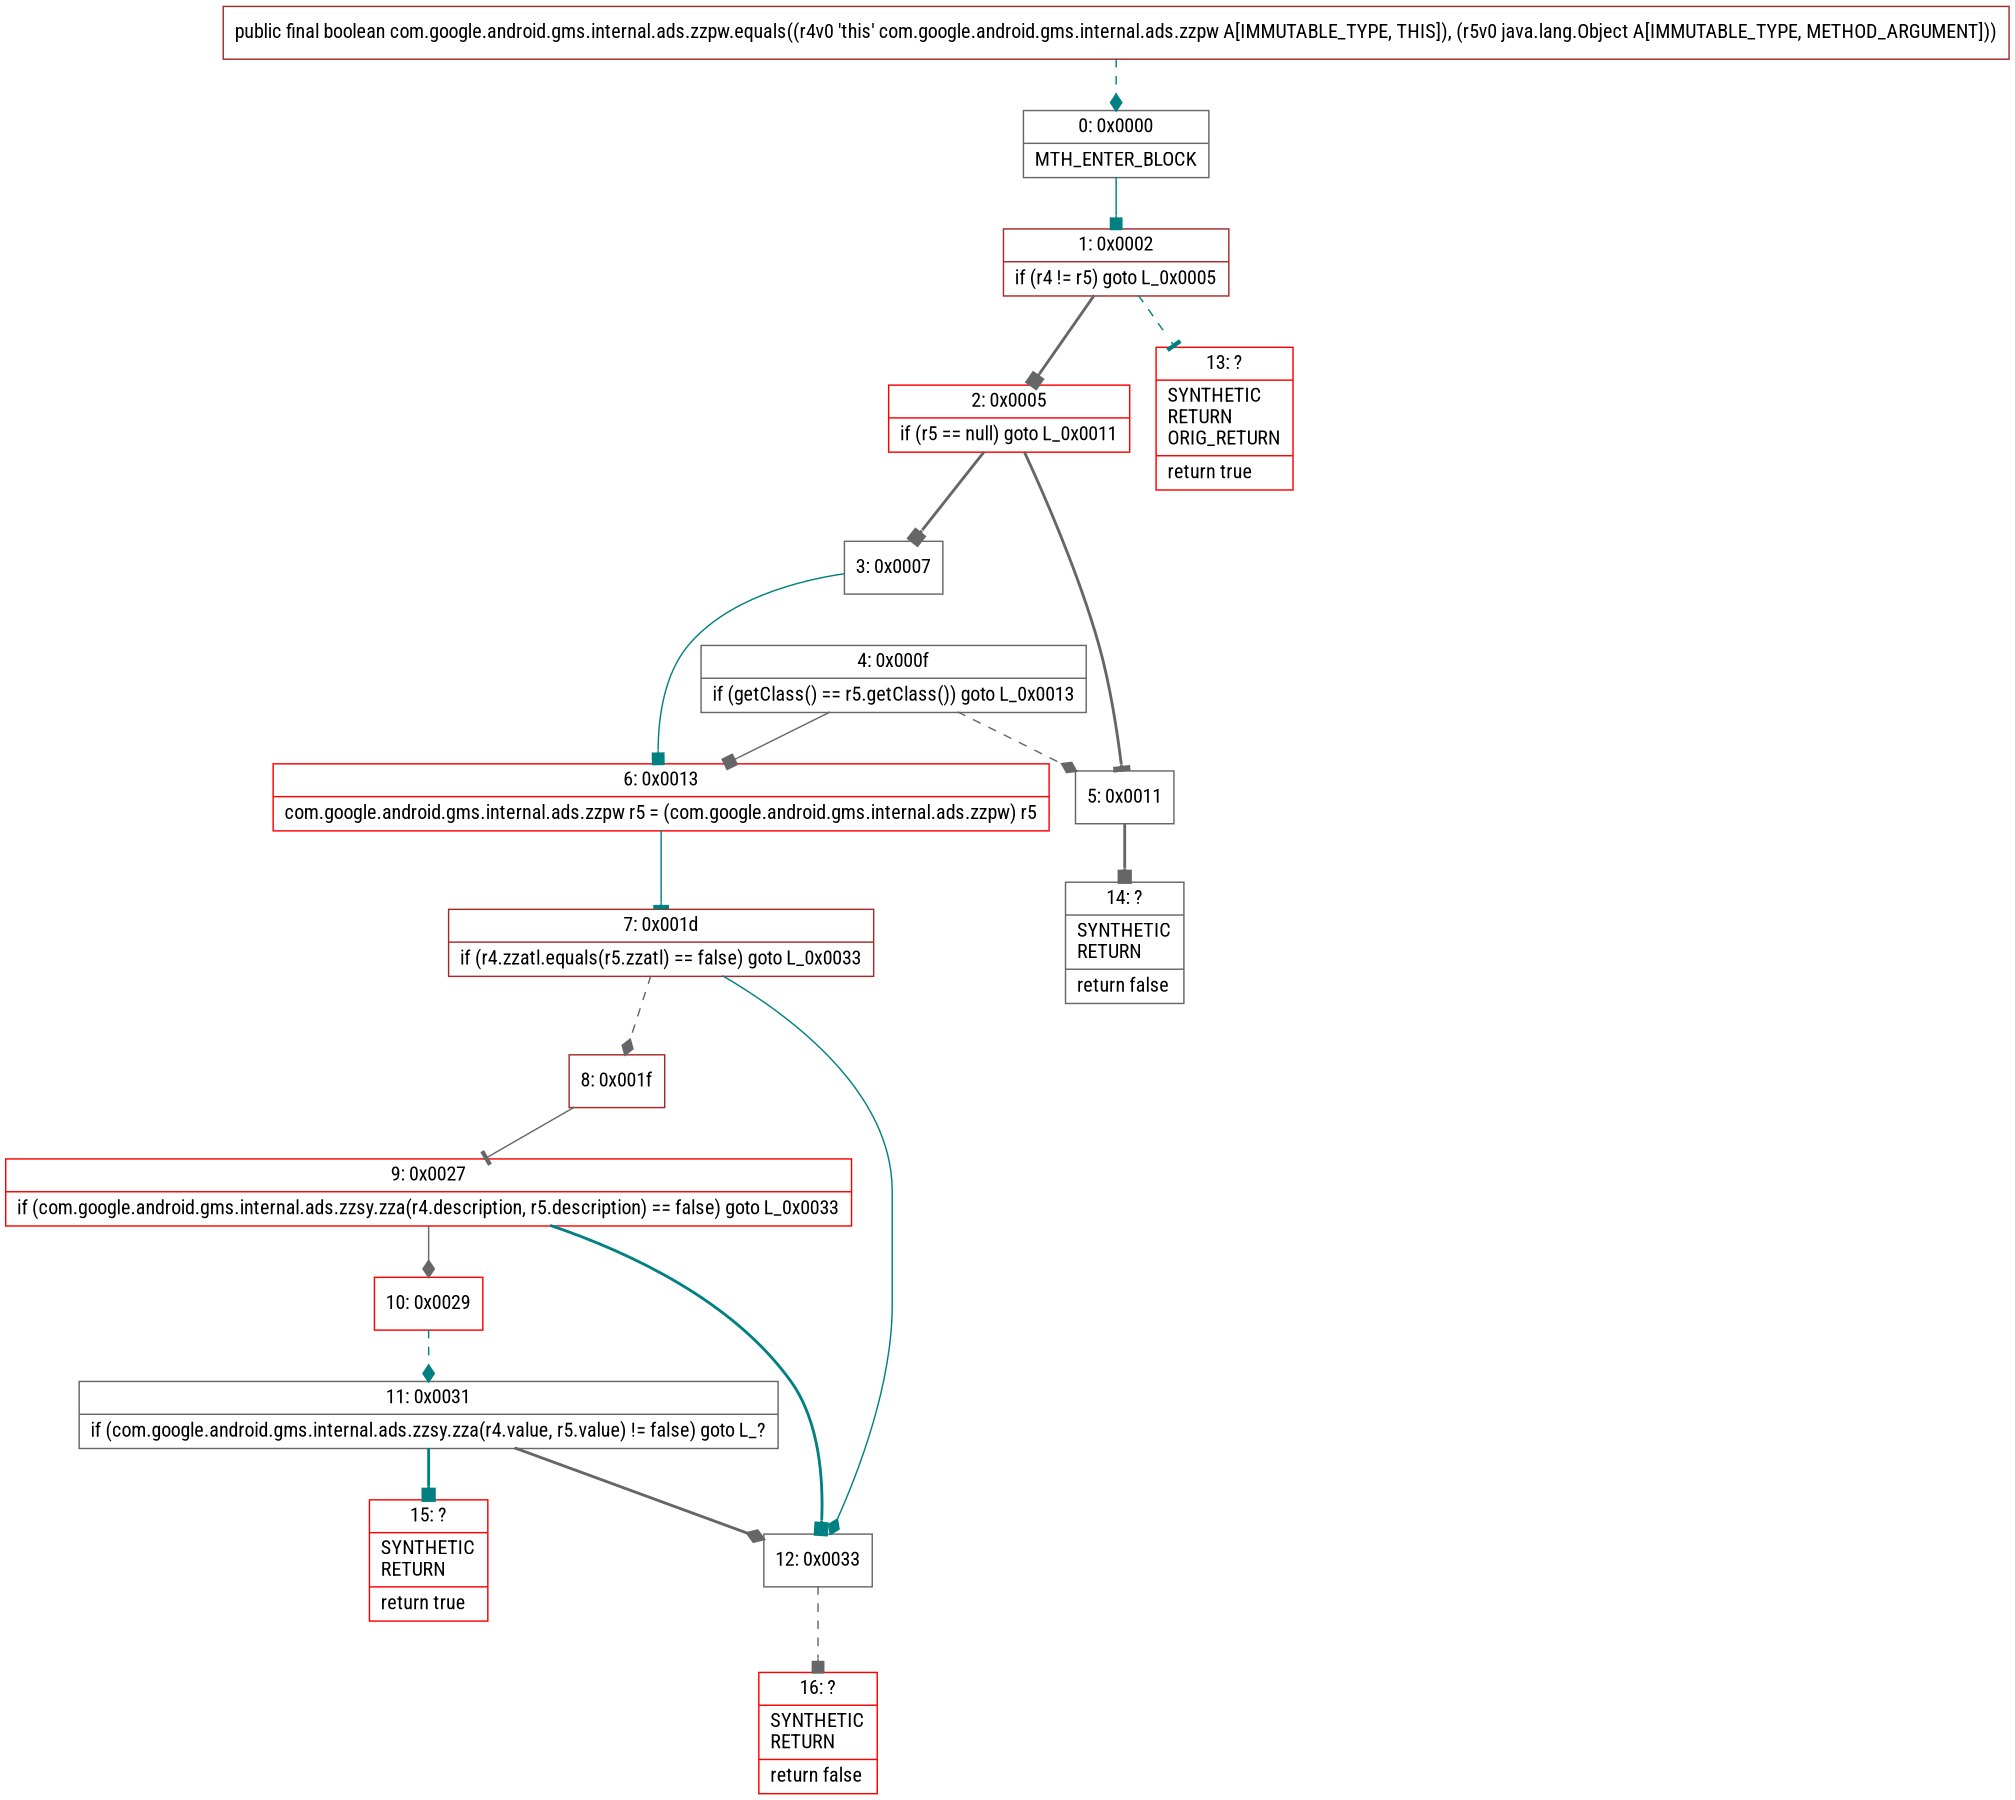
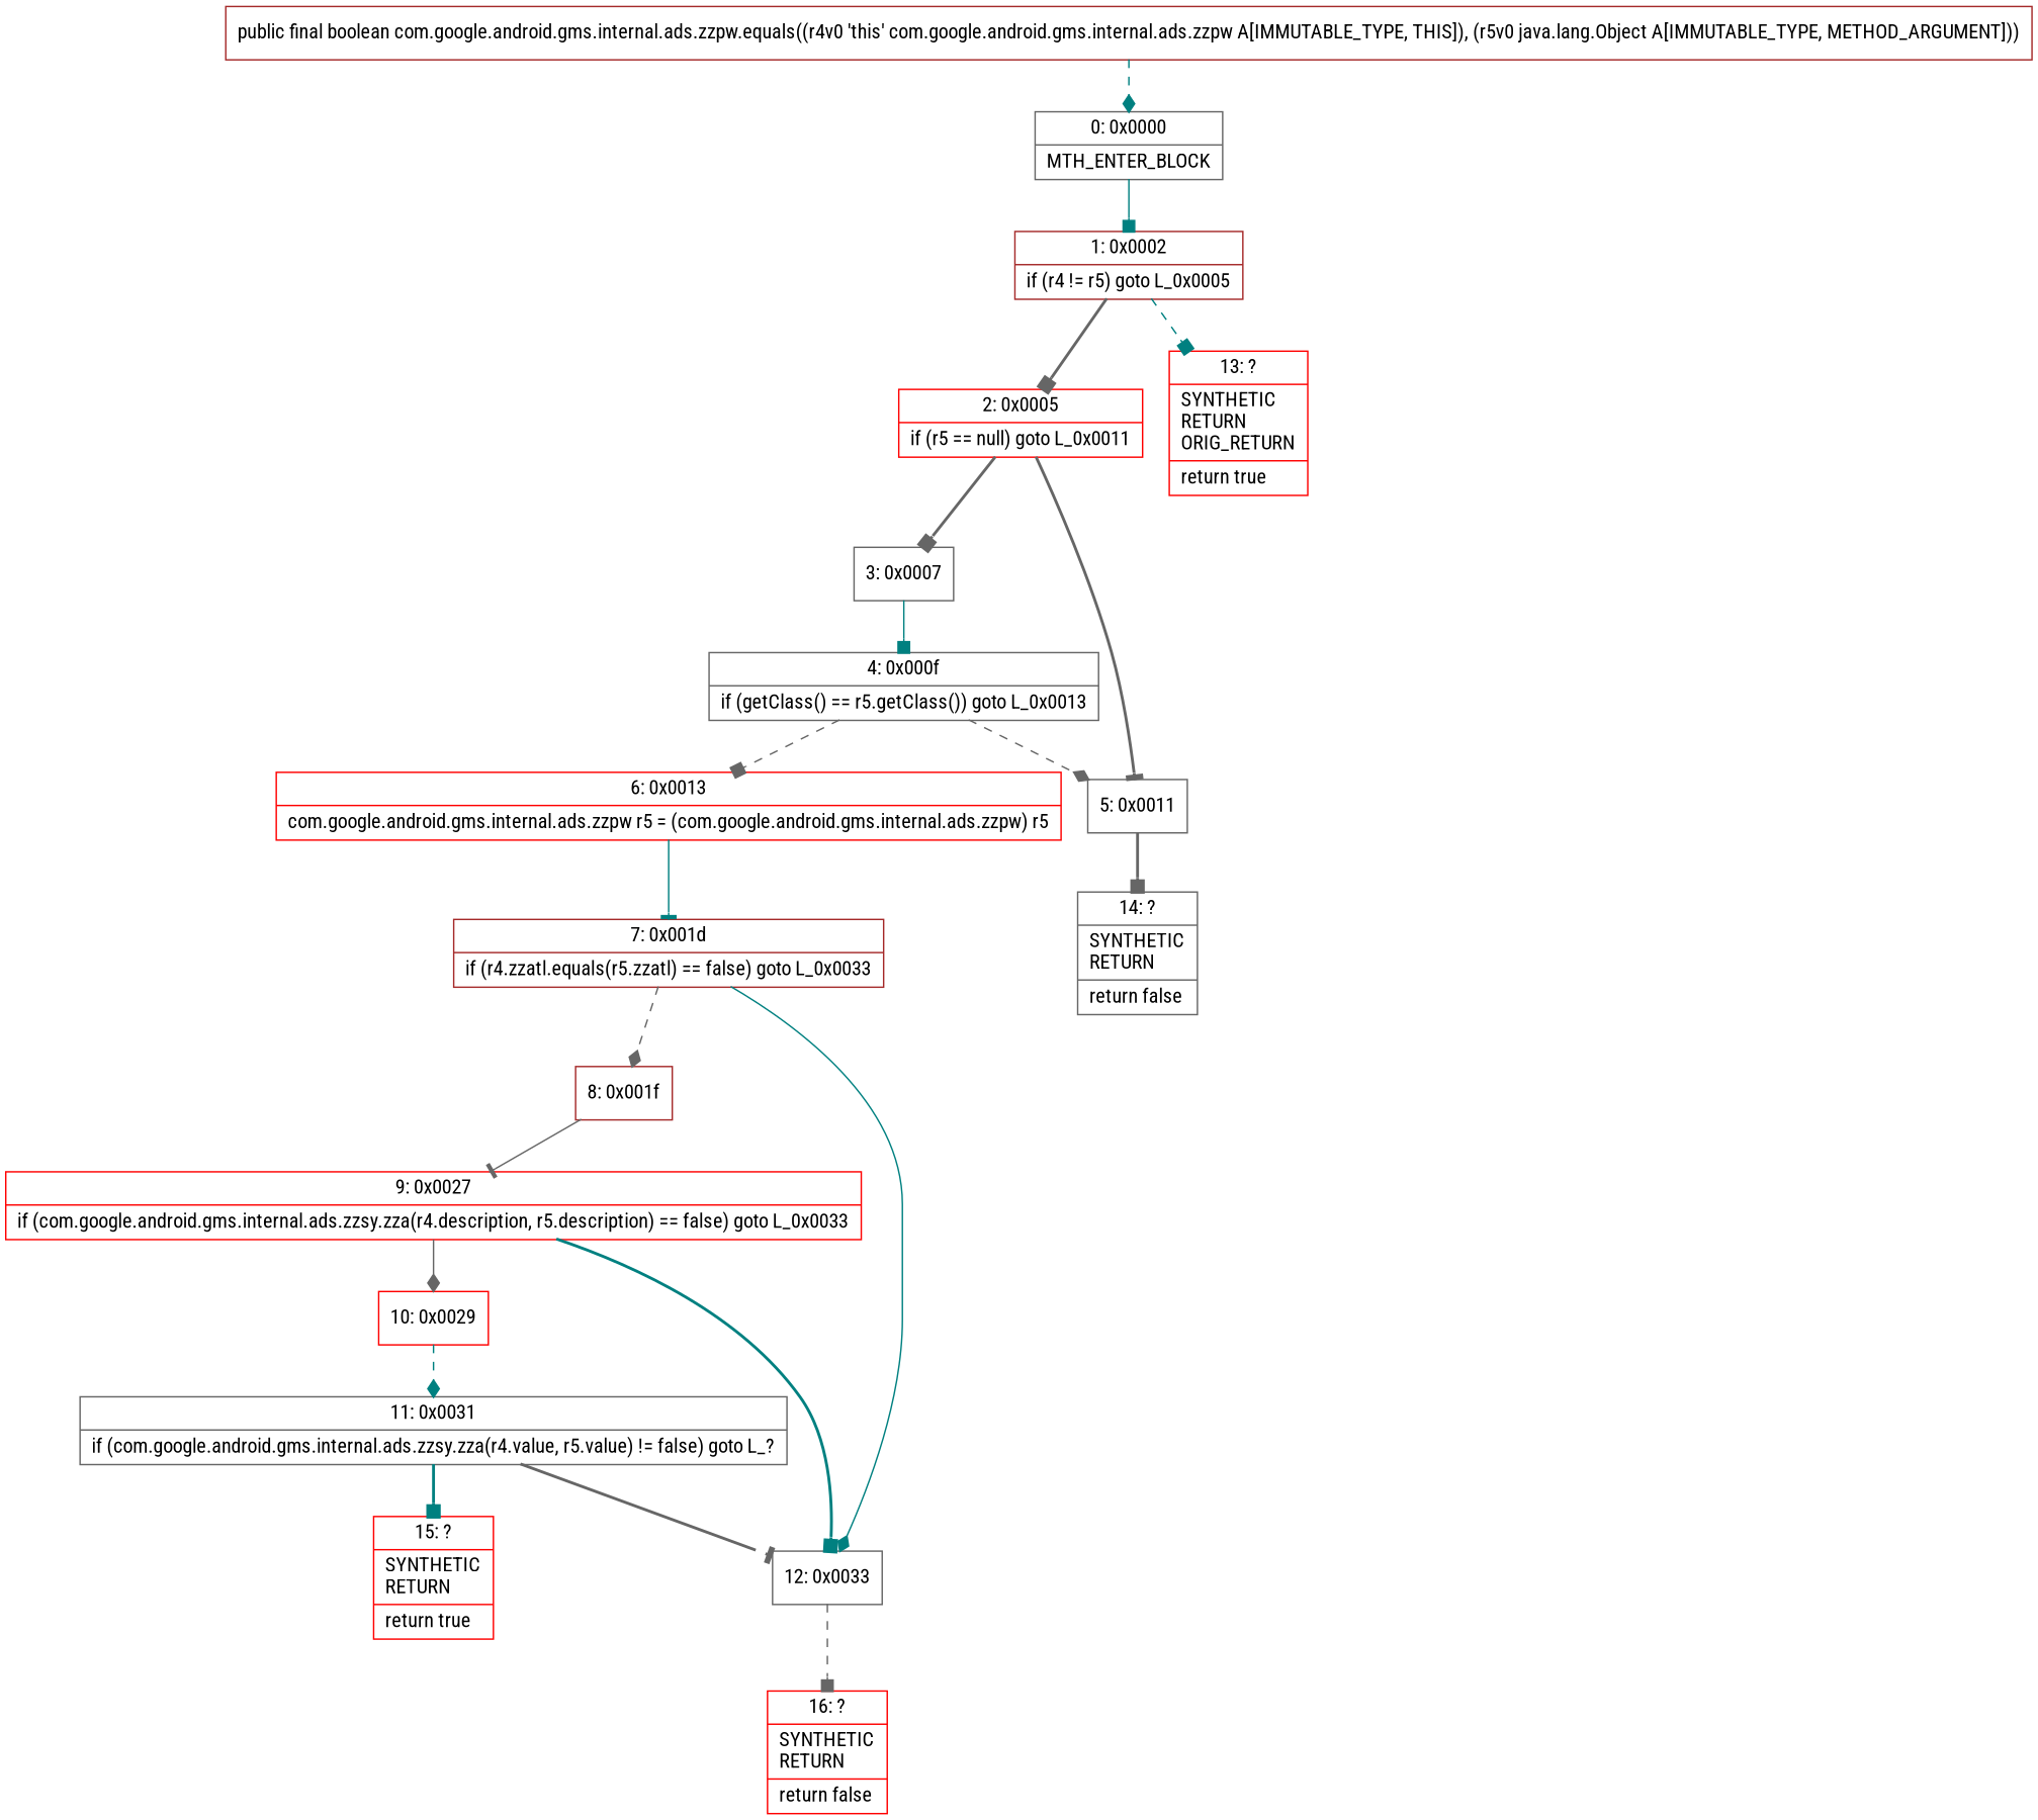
  digraph {
    fontname="Roboto Condensed"
    node [color=gray40 fontname="Roboto Condensed" shape=record]
    edge [arrowhead=box color=gray40 fontname="Roboto Condensed" style=solid]
    n1 [label="{0\:\ 0x0000|MTH_ENTER_BLOCK\l}"]
    n2 [color=brown label="{1\:\ 0x0002|if (r4 != r5) goto L_0x0005\l}"]
    n3 [color=red label="{2\:\ 0x0005|if (r5 == null) goto L_0x0011\l}"]
    n4 [color=red label="{13\:\ ?|SYNTHETIC\lRETURN\lORIG_RETURN\l|return true\l}"]
    n5 [label="{3\:\ 0x0007}"]
    n6 [label="{5\:\ 0x0011}"]
    n7 [label="{4\:\ 0x000f|if (getClass() == r5.getClass()) goto L_0x0013\l}"]
    n8 [label="{14\:\ ?|SYNTHETIC\lRETURN\l|return false\l}"]
    n9 [color=red label="{6\:\ 0x0013|com.google.android.gms.internal.ads.zzpw r5 = (com.google.android.gms.internal.ads.zzpw) r5\l}"]
    n10 [color=brown label="{7\:\ 0x001d|if (r4.zzatl.equals(r5.zzatl) == false) goto L_0x0033\l}"]
    n11 [color=brown label="{8\:\ 0x001f}"]
    n12 [label="{12\:\ 0x0033}"]
    n13 [color=red label="{9\:\ 0x0027|if (com.google.android.gms.internal.ads.zzsy.zza(r4.description, r5.description) == false) goto L_0x0033\l}"]
    n14 [color=red label="{16\:\ ?|SYNTHETIC\lRETURN\l|return false\l}"]
    n15 [color=red label="{10\:\ 0x0029}"]
    n16 [label="{11\:\ 0x0031|if (com.google.android.gms.internal.ads.zzsy.zza(r4.value, r5.value) != false) goto L_?\l}"]
    n17 [color=red label="{15\:\ ?|SYNTHETIC\lRETURN\l|return true\l}"]
    n18 [color=brown label="{public final boolean com.google.android.gms.internal.ads.zzpw.equals((r4v0 'this' com.google.android.gms.internal.ads.zzpw A[IMMUTABLE_TYPE, THIS]), (r5v0 java.lang.Object A[IMMUTABLE_TYPE, METHOD_ARGUMENT])) }"]
    n1 -> n2 [color=teal]
    n2 -> n3 [style=bold]
-   n2 -> n4 [arrowhead=tee color=teal style=dashed]
+   n2 -> n4 [color=teal style=dashed]
    n3 -> n5 [style=bold]
    n3 -> n6 [arrowhead=tee style=bold]
-   n5 -> n9 [color=teal]
+   n5 -> n7 [color=teal]
    n6 -> n8 [style=bold]
    n7 -> n6 [arrowhead=diamond style=dashed]
-   n7 -> n9
+   n7 -> n9 [style=dashed]
    n9 -> n10 [arrowhead=tee color=teal]
    n10 -> n11 [arrowhead=diamond style=dashed]
    n10 -> n12 [arrowhead=diamond color=teal]
    n11 -> n13 [arrowhead=tee]
    n12 -> n14 [style=dashed]
    n13 -> n12 [color=teal style=bold]
    n13 -> n15 [arrowhead=diamond]
    n15 -> n16 [arrowhead=diamond color=teal style=dashed]
-   n16 -> n12 [arrowhead=diamond style=bold]
+   n16 -> n12 [arrowhead=tee style=bold]
    n16 -> n17 [color=teal style=bold]
    n18 -> n1 [arrowhead=diamond color=teal style=dashed]
  }
